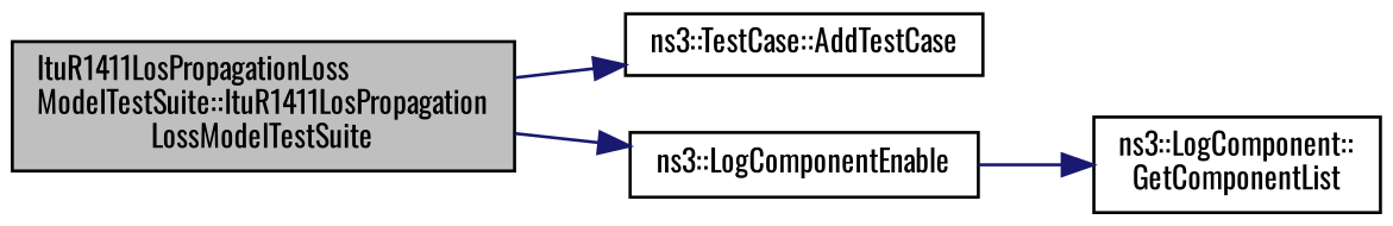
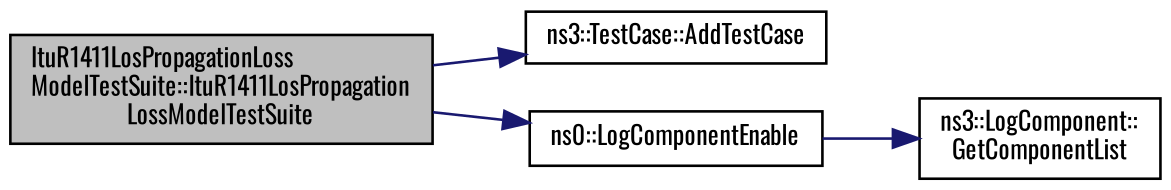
  digraph {
    fontname=Oswald
    rankdir=LR
    node [color=black fillcolor=white fontname=Oswald fontsize=10 shape=record style=filled]
    edge [color=midnightblue fontname=Oswald fontsize=10 labelfontname=Helvetica labelfontsize=10 style=solid]
    n1 [fillcolor=grey75 fontcolor=black height=0.2 label="ItuR1411LosPropagationLoss\lModelTestSuite::ItuR1411LosPropagation\lLossModelTestSuite" width=0.4]
    n2 [height=0.2 label="ns3::TestCase::AddTestCase" width=0.4]
-   n3 [height=0.2 label="ns3::LogComponentEnable" width=0.4]
+   n3 [height=0.2 label="ns0::LogComponentEnable" width=0.4]
    n4 [height=0.2 label="ns3::LogComponent::\lGetComponentList" width=0.4]
    n1 -> n2
    n1 -> n3
    n3 -> n4
  }
